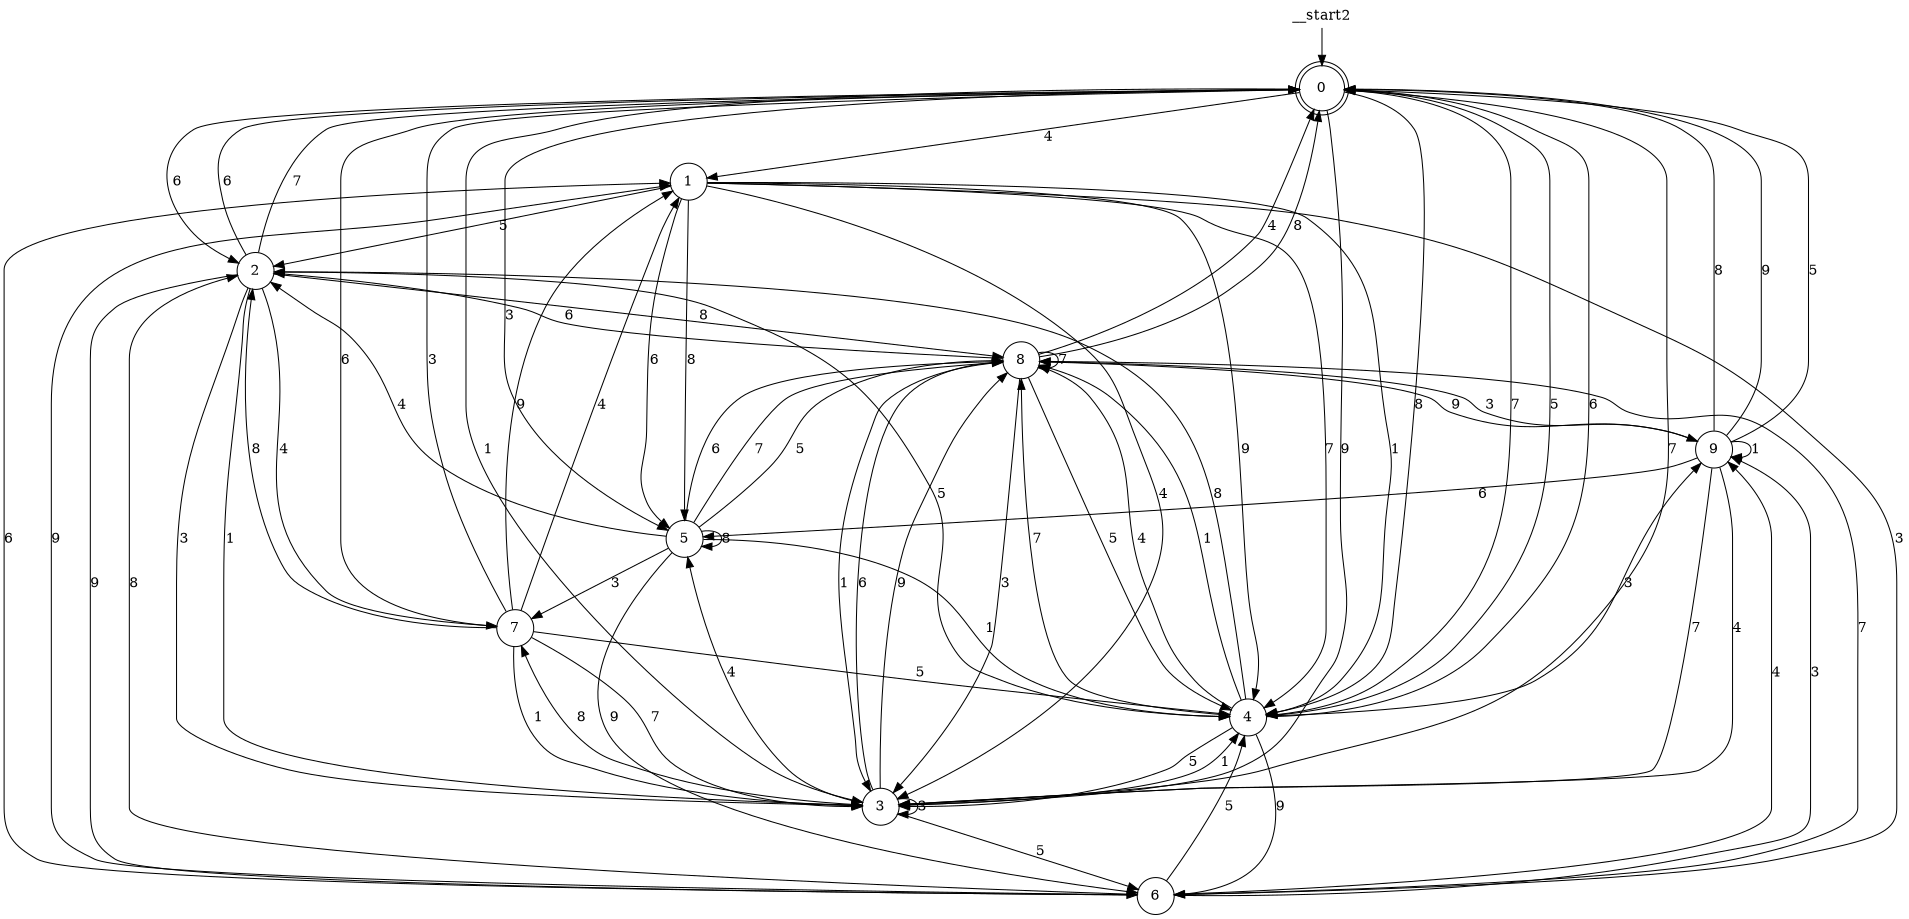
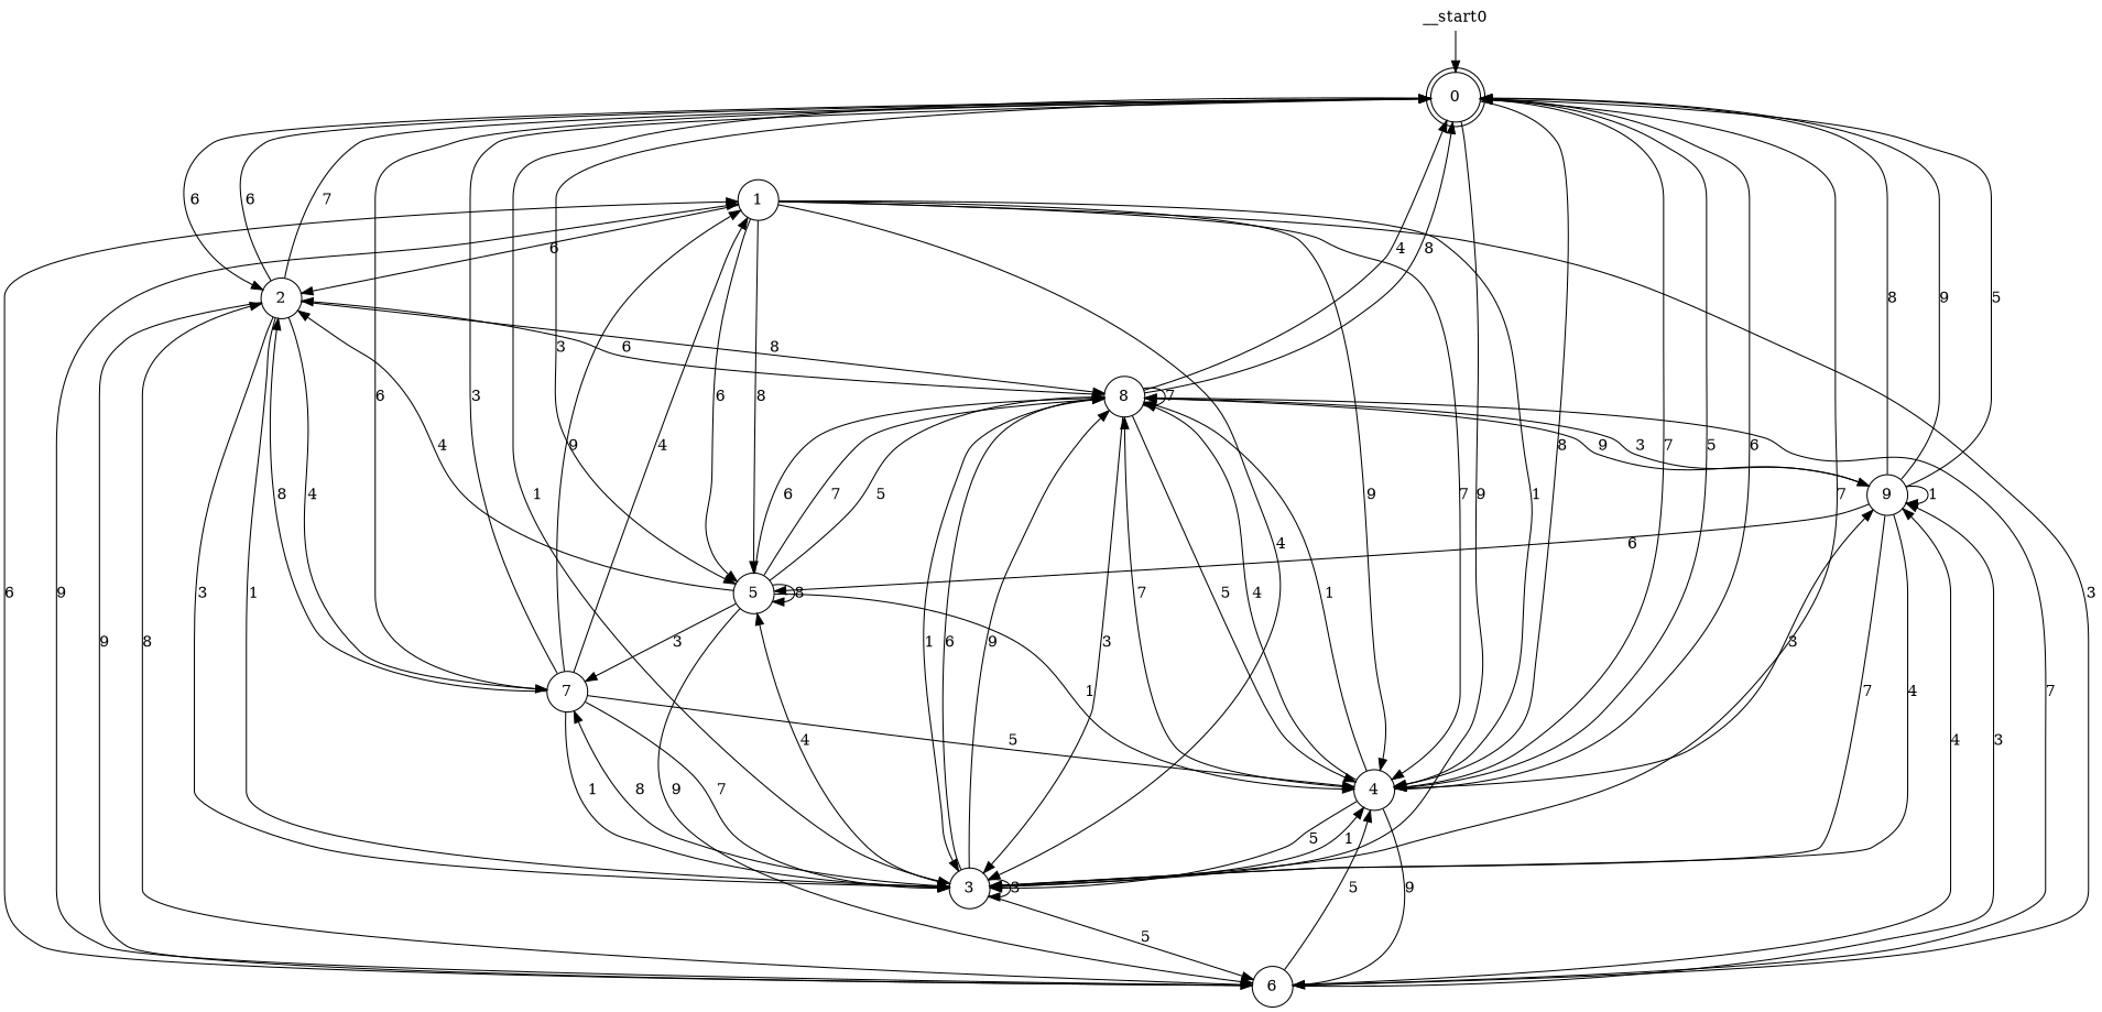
  digraph {
    node [shape=circle]
    n1 [label=0 shape=doublecircle]
    n2 [label=1]
    n3 [label=2]
    n4 [label=3]
    n5 [label=4]
    n6 [label=5]
    n7 [label=6]
    n8 [label=7]
    n9 [label=8]
    n10 [label=9]
-   __start0 [height=0 shape=none width=0 label=__start2]
-   n1 -> n2 [label=4]
+   __start0 [height=0 shape=none width=0]
    n1 -> n3 [label=6]
    n1 -> n4 [label=1]
    n1 -> n4 [label=9]
    n1 -> n5 [label=8]
    n1 -> n5 [label=7]
    n1 -> n5 [label=5]
    n1 -> n6 [label=3]
-   n2 -> n3 [label=5]
+   n2 -> n3 [label=6]
    n2 -> n4 [label=4]
    n2 -> n5 [label=1]
    n2 -> n5 [label=9]
    n2 -> n5 [label=7]
    n2 -> n6 [label=6]
    n2 -> n6 [label=8]
    n2 -> n7 [label=3]
    n3 -> n1 [label=6]
    n3 -> n1 [label=7]
    n3 -> n4 [label=1]
    n3 -> n4 [label=3]
-   n3 -> n5 [label=5]
    n3 -> n7 [label=9]
    n3 -> n8 [label=4]
    n3 -> n9 [label=8]
    n4 -> n1 [label=7]
    n4 -> n4 [label=3]
    n4 -> n5 [label=1]
    n4 -> n6 [label=4]
    n4 -> n7 [label=5]
    n4 -> n8 [label=8]
    n4 -> n9 [label=6]
    n4 -> n9 [label=9]
    n5 -> n1 [label=6]
-   n5 -> n3 [label=8]
    n5 -> n4 [label=5]
    n5 -> n7 [label=9]
    n5 -> n9 [label=4]
    n5 -> n9 [label=1]
    n5 -> n9 [label=7]
    n5 -> n10 [label=3]
    n6 -> n3 [label=4]
    n6 -> n5 [label=1]
    n6 -> n6 [label=8]
    n6 -> n7 [label=9]
    n6 -> n8 [label=3]
    n6 -> n9 [label=6]
    n6 -> n9 [label=7]
    n6 -> n9 [label=5]
    n7 -> n2 [label=6]
    n7 -> n2 [label=9]
    n7 -> n3 [label=8]
    n7 -> n5 [label=5]
    n7 -> n9 [label=7]
    n7 -> n10 [label=4]
    n7 -> n10 [label=3]
    n8 -> n1 [label=6]
    n8 -> n1 [label=3]
    n8 -> n2 [label=4]
    n8 -> n2 [label=9]
    n8 -> n3 [label=8]
    n8 -> n4 [label=1]
    n8 -> n4 [label=7]
    n8 -> n5 [label=5]
    n9 -> n1 [label=4]
    n9 -> n1 [label=8]
    n9 -> n3 [label=6]
    n9 -> n4 [label=1]
    n9 -> n4 [label=3]
    n9 -> n5 [label=5]
    n9 -> n9 [label=7]
    n9 -> n10 [label=9]
    n10 -> n1 [label=8]
    n10 -> n1 [label=9]
    n10 -> n1 [label=5]
    n10 -> n4 [label=4]
    n10 -> n4 [label=7]
    n10 -> n6 [label=6]
    n10 -> n9 [label=3]
    n10 -> n10 [label=1]
    __start0 -> n1
  }
